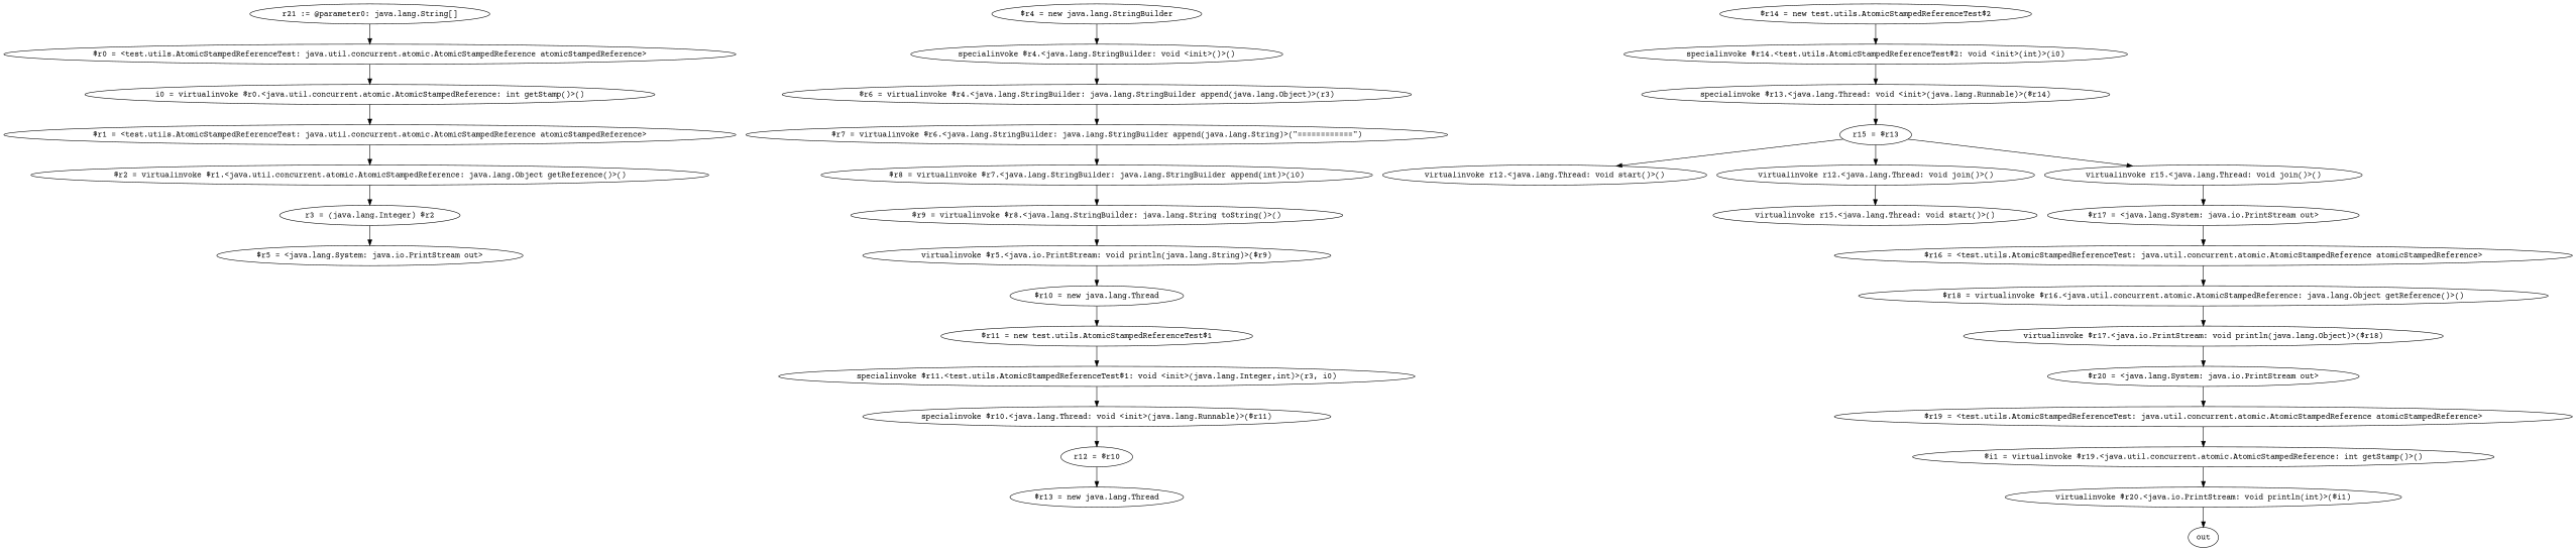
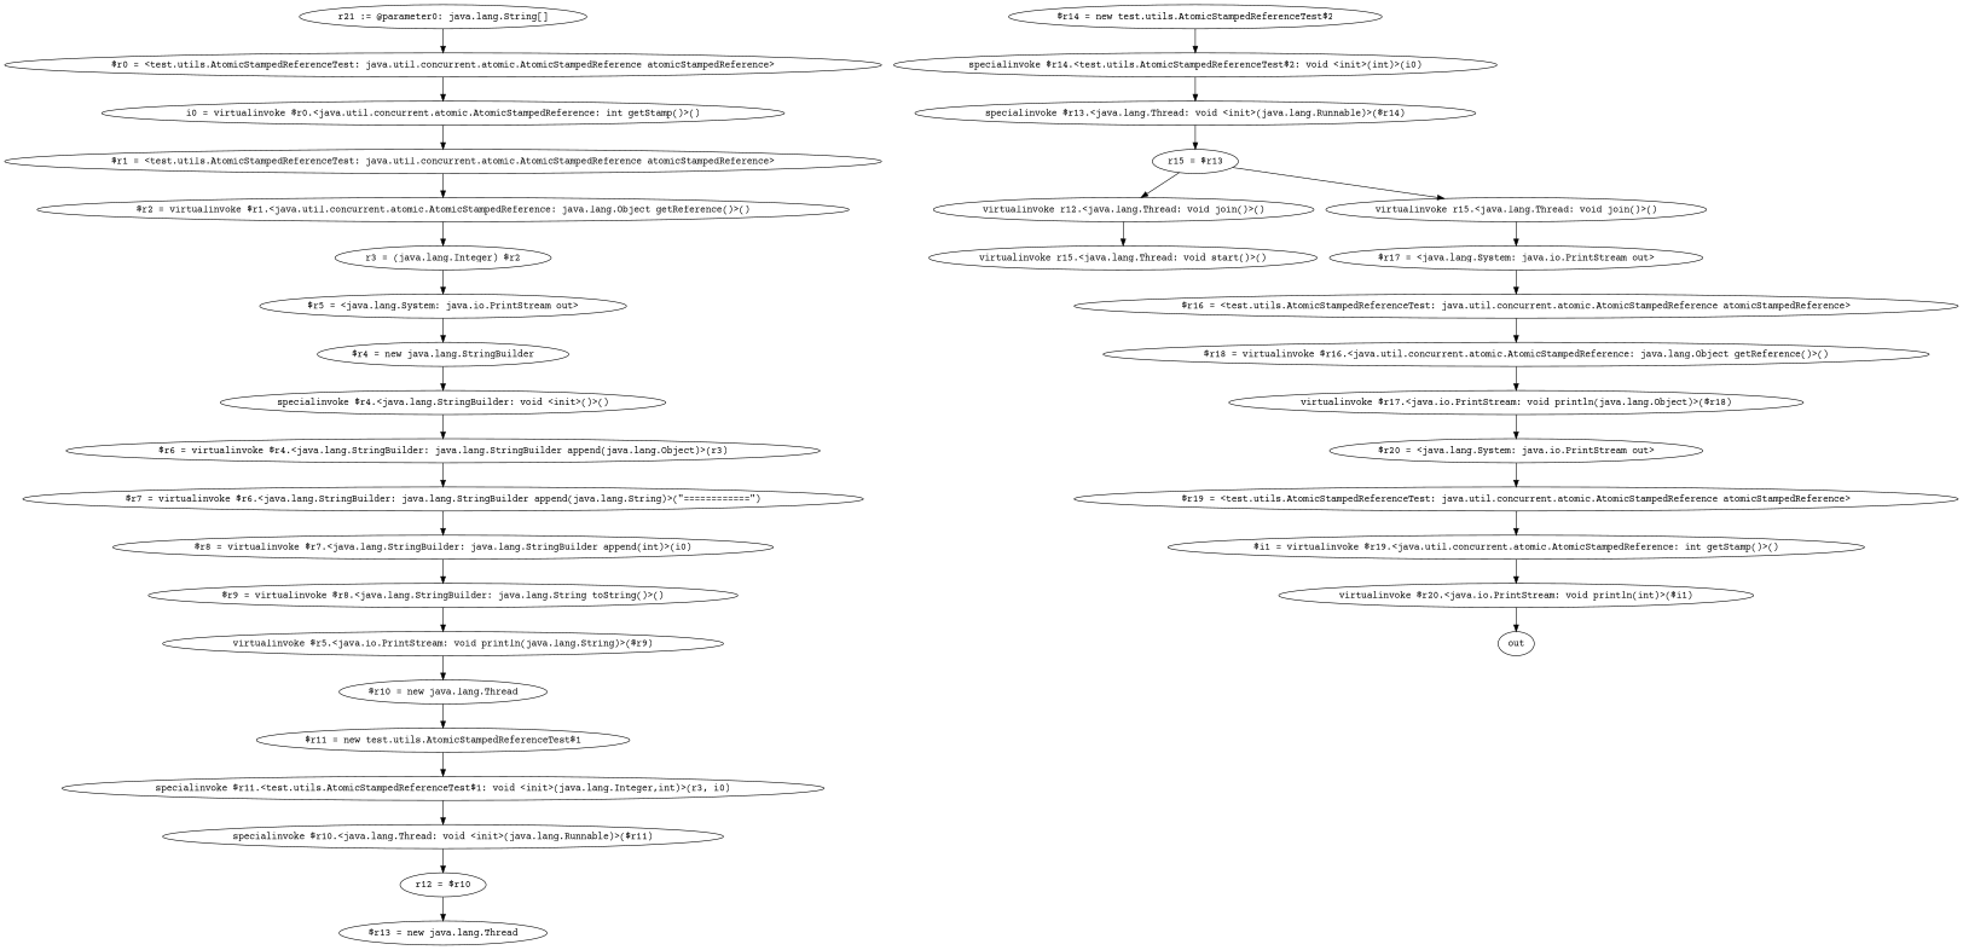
  digraph {
    fontname="Courier Prime"
    node [fontname="Courier Prime"]
    edge [fontname="Courier Prime"]
    "r21 := @parameter0: java.lang.String[]"
    "$r0 = <test.utils.AtomicStampedReferenceTest: java.util.concurrent.atomic.AtomicStampedReference atomicStampedReference>"
    "i0 = virtualinvoke $r0.<java.util.concurrent.atomic.AtomicStampedReference: int getStamp()>()"
    "$r1 = <test.utils.AtomicStampedReferenceTest: java.util.concurrent.atomic.AtomicStampedReference atomicStampedReference>"
    "$r2 = virtualinvoke $r1.<java.util.concurrent.atomic.AtomicStampedReference: java.lang.Object getReference()>()"
    "r3 = (java.lang.Integer) $r2"
    "$r5 = <java.lang.System: java.io.PrintStream out>"
    "$r4 = new java.lang.StringBuilder"
    "specialinvoke $r4.<java.lang.StringBuilder: void <init>()>()"
    "$r6 = virtualinvoke $r4.<java.lang.StringBuilder: java.lang.StringBuilder append(java.lang.Object)>(r3)"
    "$r7 = virtualinvoke $r6.<java.lang.StringBuilder: java.lang.StringBuilder append(java.lang.String)>(\"============\")"
    "$r8 = virtualinvoke $r7.<java.lang.StringBuilder: java.lang.StringBuilder append(int)>(i0)"
    "$r9 = virtualinvoke $r8.<java.lang.StringBuilder: java.lang.String toString()>()"
    "virtualinvoke $r5.<java.io.PrintStream: void println(java.lang.String)>($r9)"
    "$r10 = new java.lang.Thread"
    "$r11 = new test.utils.AtomicStampedReferenceTest$1"
    "specialinvoke $r11.<test.utils.AtomicStampedReferenceTest$1: void <init>(java.lang.Integer,int)>(r3, i0)"
    "specialinvoke $r10.<java.lang.Thread: void <init>(java.lang.Runnable)>($r11)"
    "r12 = $r10"
    "$r13 = new java.lang.Thread"
    "$r14 = new test.utils.AtomicStampedReferenceTest$2"
    "specialinvoke $r14.<test.utils.AtomicStampedReferenceTest$2: void <init>(int)>(i0)"
    "specialinvoke $r13.<java.lang.Thread: void <init>(java.lang.Runnable)>($r14)"
    "r15 = $r13"
-   "virtualinvoke r12.<java.lang.Thread: void start()>()"
    "virtualinvoke r12.<java.lang.Thread: void join()>()"
    "virtualinvoke r15.<java.lang.Thread: void join()>()"
    "virtualinvoke r15.<java.lang.Thread: void start()>()"
    "$r17 = <java.lang.System: java.io.PrintStream out>"
    "$r16 = <test.utils.AtomicStampedReferenceTest: java.util.concurrent.atomic.AtomicStampedReference atomicStampedReference>"
    "$r18 = virtualinvoke $r16.<java.util.concurrent.atomic.AtomicStampedReference: java.lang.Object getReference()>()"
    "virtualinvoke $r17.<java.io.PrintStream: void println(java.lang.Object)>($r18)"
    "$r20 = <java.lang.System: java.io.PrintStream out>"
    "$r19 = <test.utils.AtomicStampedReferenceTest: java.util.concurrent.atomic.AtomicStampedReference atomicStampedReference>"
    "$i1 = virtualinvoke $r19.<java.util.concurrent.atomic.AtomicStampedReference: int getStamp()>()"
    "virtualinvoke $r20.<java.io.PrintStream: void println(int)>($i1)"
    n37 [label=out]
    "r21 := @parameter0: java.lang.String[]" -> "$r0 = <test.utils.AtomicStampedReferenceTest: java.util.concurrent.atomic.AtomicStampedReference atomicStampedReference>"
    "$r0 = <test.utils.AtomicStampedReferenceTest: java.util.concurrent.atomic.AtomicStampedReference atomicStampedReference>" -> "i0 = virtualinvoke $r0.<java.util.concurrent.atomic.AtomicStampedReference: int getStamp()>()"
    "i0 = virtualinvoke $r0.<java.util.concurrent.atomic.AtomicStampedReference: int getStamp()>()" -> "$r1 = <test.utils.AtomicStampedReferenceTest: java.util.concurrent.atomic.AtomicStampedReference atomicStampedReference>"
    "$r1 = <test.utils.AtomicStampedReferenceTest: java.util.concurrent.atomic.AtomicStampedReference atomicStampedReference>" -> "$r2 = virtualinvoke $r1.<java.util.concurrent.atomic.AtomicStampedReference: java.lang.Object getReference()>()"
    "$r2 = virtualinvoke $r1.<java.util.concurrent.atomic.AtomicStampedReference: java.lang.Object getReference()>()" -> "r3 = (java.lang.Integer) $r2"
    "r3 = (java.lang.Integer) $r2" -> "$r5 = <java.lang.System: java.io.PrintStream out>"
+   "$r5 = <java.lang.System: java.io.PrintStream out>" -> "$r4 = new java.lang.StringBuilder"
    "$r4 = new java.lang.StringBuilder" -> "specialinvoke $r4.<java.lang.StringBuilder: void <init>()>()"
    "specialinvoke $r4.<java.lang.StringBuilder: void <init>()>()" -> "$r6 = virtualinvoke $r4.<java.lang.StringBuilder: java.lang.StringBuilder append(java.lang.Object)>(r3)"
    "$r6 = virtualinvoke $r4.<java.lang.StringBuilder: java.lang.StringBuilder append(java.lang.Object)>(r3)" -> "$r7 = virtualinvoke $r6.<java.lang.StringBuilder: java.lang.StringBuilder append(java.lang.String)>(\"============\")"
    "$r7 = virtualinvoke $r6.<java.lang.StringBuilder: java.lang.StringBuilder append(java.lang.String)>(\"============\")" -> "$r8 = virtualinvoke $r7.<java.lang.StringBuilder: java.lang.StringBuilder append(int)>(i0)"
    "$r8 = virtualinvoke $r7.<java.lang.StringBuilder: java.lang.StringBuilder append(int)>(i0)" -> "$r9 = virtualinvoke $r8.<java.lang.StringBuilder: java.lang.String toString()>()"
    "$r9 = virtualinvoke $r8.<java.lang.StringBuilder: java.lang.String toString()>()" -> "virtualinvoke $r5.<java.io.PrintStream: void println(java.lang.String)>($r9)"
    "virtualinvoke $r5.<java.io.PrintStream: void println(java.lang.String)>($r9)" -> "$r10 = new java.lang.Thread"
    "$r10 = new java.lang.Thread" -> "$r11 = new test.utils.AtomicStampedReferenceTest$1"
    "$r11 = new test.utils.AtomicStampedReferenceTest$1" -> "specialinvoke $r11.<test.utils.AtomicStampedReferenceTest$1: void <init>(java.lang.Integer,int)>(r3, i0)"
    "specialinvoke $r11.<test.utils.AtomicStampedReferenceTest$1: void <init>(java.lang.Integer,int)>(r3, i0)" -> "specialinvoke $r10.<java.lang.Thread: void <init>(java.lang.Runnable)>($r11)"
    "specialinvoke $r10.<java.lang.Thread: void <init>(java.lang.Runnable)>($r11)" -> "r12 = $r10"
    "r12 = $r10" -> "$r13 = new java.lang.Thread"
    "$r14 = new test.utils.AtomicStampedReferenceTest$2" -> "specialinvoke $r14.<test.utils.AtomicStampedReferenceTest$2: void <init>(int)>(i0)"
    "specialinvoke $r14.<test.utils.AtomicStampedReferenceTest$2: void <init>(int)>(i0)" -> "specialinvoke $r13.<java.lang.Thread: void <init>(java.lang.Runnable)>($r14)"
    "specialinvoke $r13.<java.lang.Thread: void <init>(java.lang.Runnable)>($r14)" -> "r15 = $r13"
-   "r15 = $r13" -> "virtualinvoke r12.<java.lang.Thread: void start()>()"
    "r15 = $r13" -> "virtualinvoke r12.<java.lang.Thread: void join()>()"
    "r15 = $r13" -> "virtualinvoke r15.<java.lang.Thread: void join()>()"
    "virtualinvoke r12.<java.lang.Thread: void join()>()" -> "virtualinvoke r15.<java.lang.Thread: void start()>()"
    "virtualinvoke r15.<java.lang.Thread: void join()>()" -> "$r17 = <java.lang.System: java.io.PrintStream out>"
    "$r17 = <java.lang.System: java.io.PrintStream out>" -> "$r16 = <test.utils.AtomicStampedReferenceTest: java.util.concurrent.atomic.AtomicStampedReference atomicStampedReference>"
    "$r16 = <test.utils.AtomicStampedReferenceTest: java.util.concurrent.atomic.AtomicStampedReference atomicStampedReference>" -> "$r18 = virtualinvoke $r16.<java.util.concurrent.atomic.AtomicStampedReference: java.lang.Object getReference()>()"
    "$r18 = virtualinvoke $r16.<java.util.concurrent.atomic.AtomicStampedReference: java.lang.Object getReference()>()" -> "virtualinvoke $r17.<java.io.PrintStream: void println(java.lang.Object)>($r18)"
    "virtualinvoke $r17.<java.io.PrintStream: void println(java.lang.Object)>($r18)" -> "$r20 = <java.lang.System: java.io.PrintStream out>"
    "$r20 = <java.lang.System: java.io.PrintStream out>" -> "$r19 = <test.utils.AtomicStampedReferenceTest: java.util.concurrent.atomic.AtomicStampedReference atomicStampedReference>"
    "$r19 = <test.utils.AtomicStampedReferenceTest: java.util.concurrent.atomic.AtomicStampedReference atomicStampedReference>" -> "$i1 = virtualinvoke $r19.<java.util.concurrent.atomic.AtomicStampedReference: int getStamp()>()"
    "$i1 = virtualinvoke $r19.<java.util.concurrent.atomic.AtomicStampedReference: int getStamp()>()" -> "virtualinvoke $r20.<java.io.PrintStream: void println(int)>($i1)"
    "virtualinvoke $r20.<java.io.PrintStream: void println(int)>($i1)" -> n37
  }
